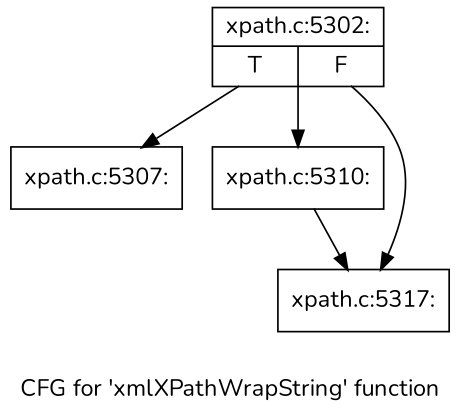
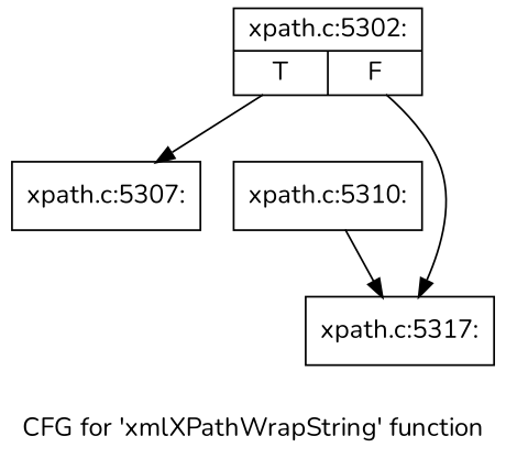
  digraph {
    fontname=Nunito
    label="CFG for 'xmlXPathWrapString' function"
    node [fontname=Nunito shape=record]
    edge [fontname=Nunito]
    n1 [label="{xpath.c:5302:|{<s0>T|<s1>F}}"]
    n2 [label="{xpath.c:5307:}"]
    n3 [label="{xpath.c:5310:}"]
    n4 [label="{xpath.c:5317:}"]
    n1 -> n2
-   n1 -> n3
    n1 -> n4
    n3 -> n4
  }
